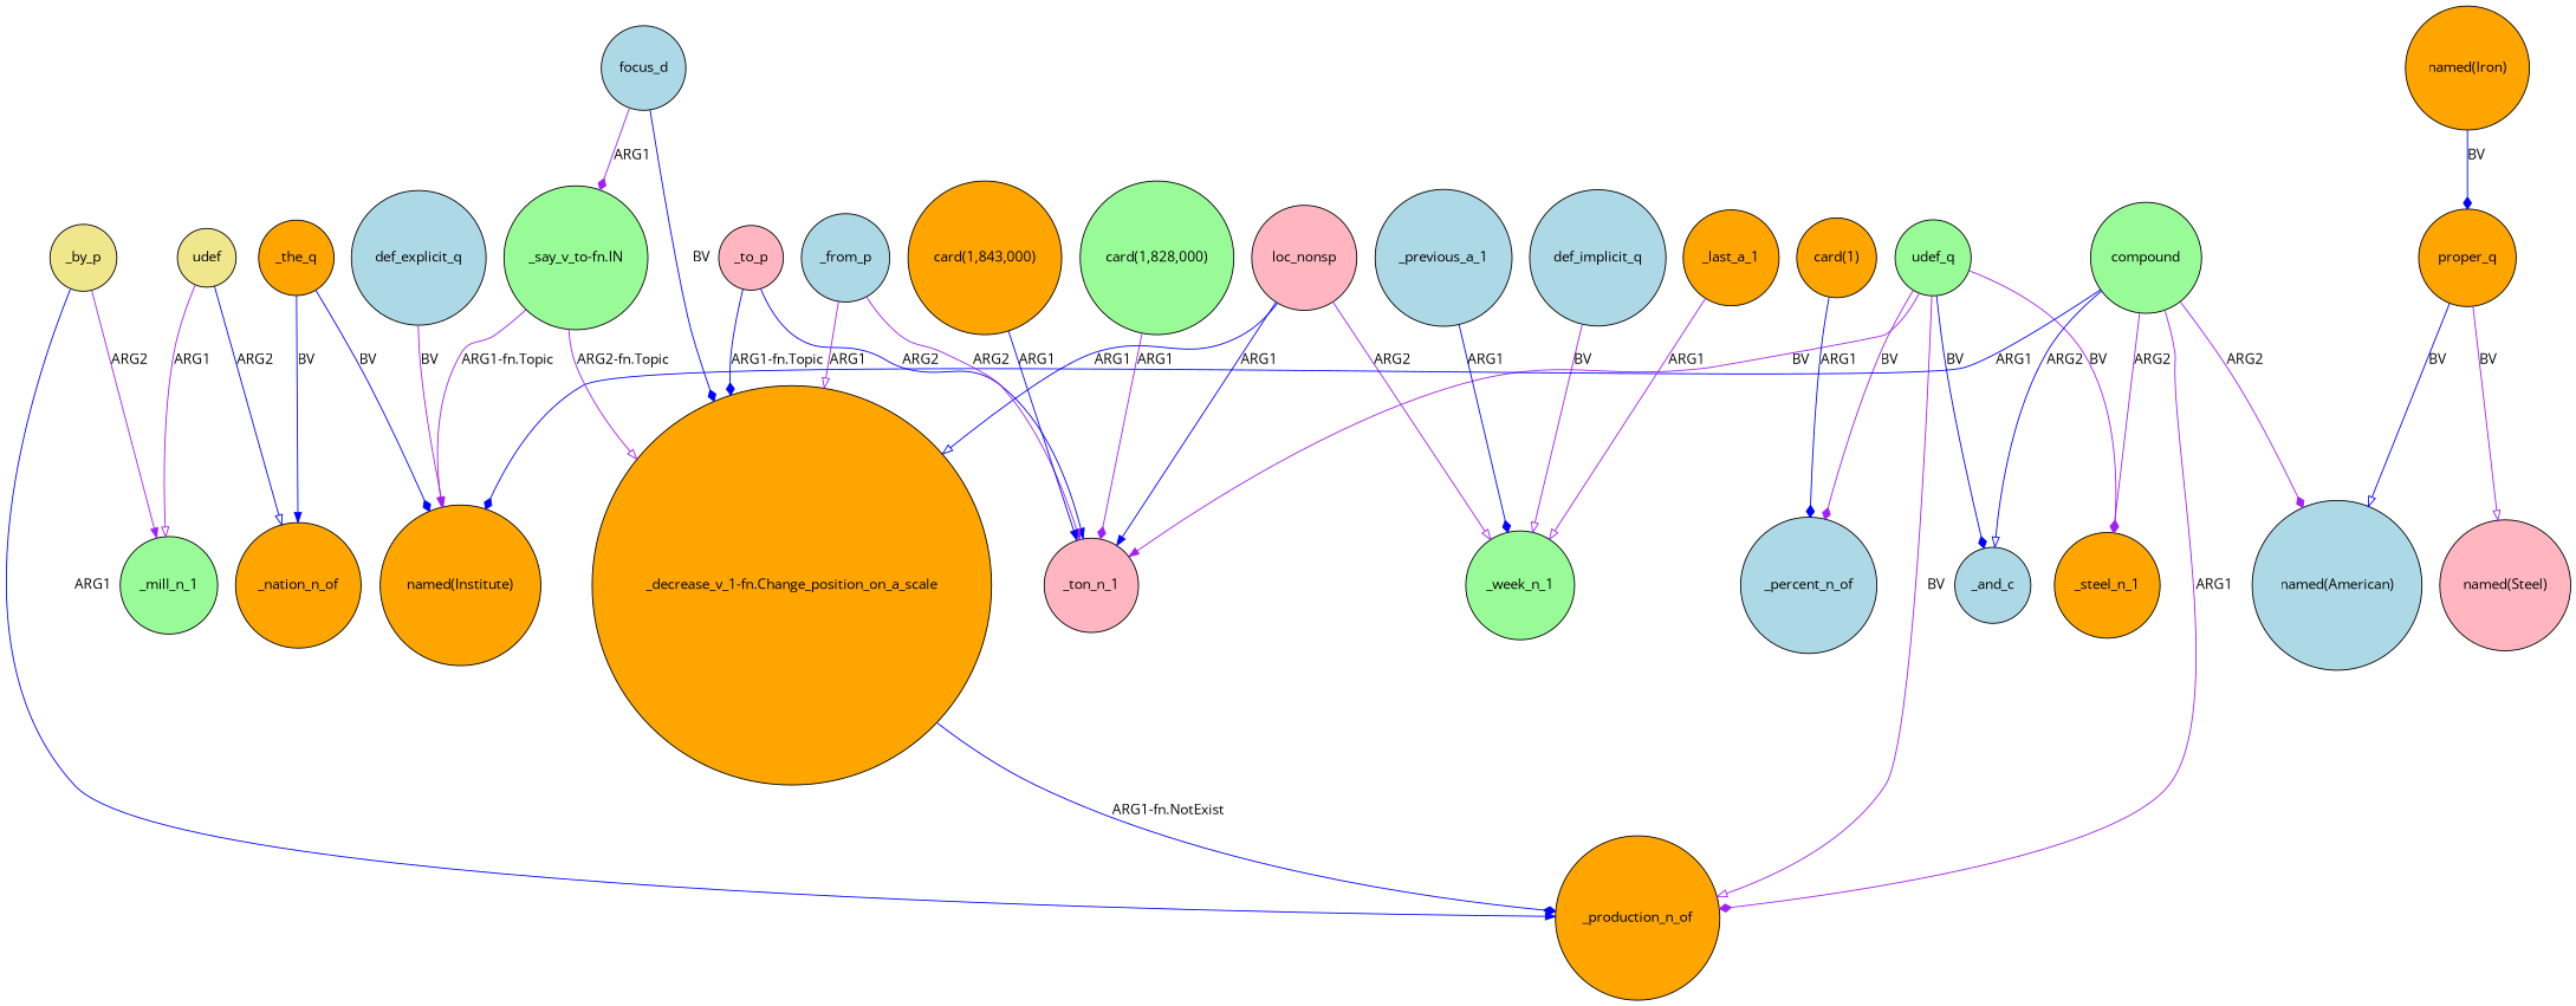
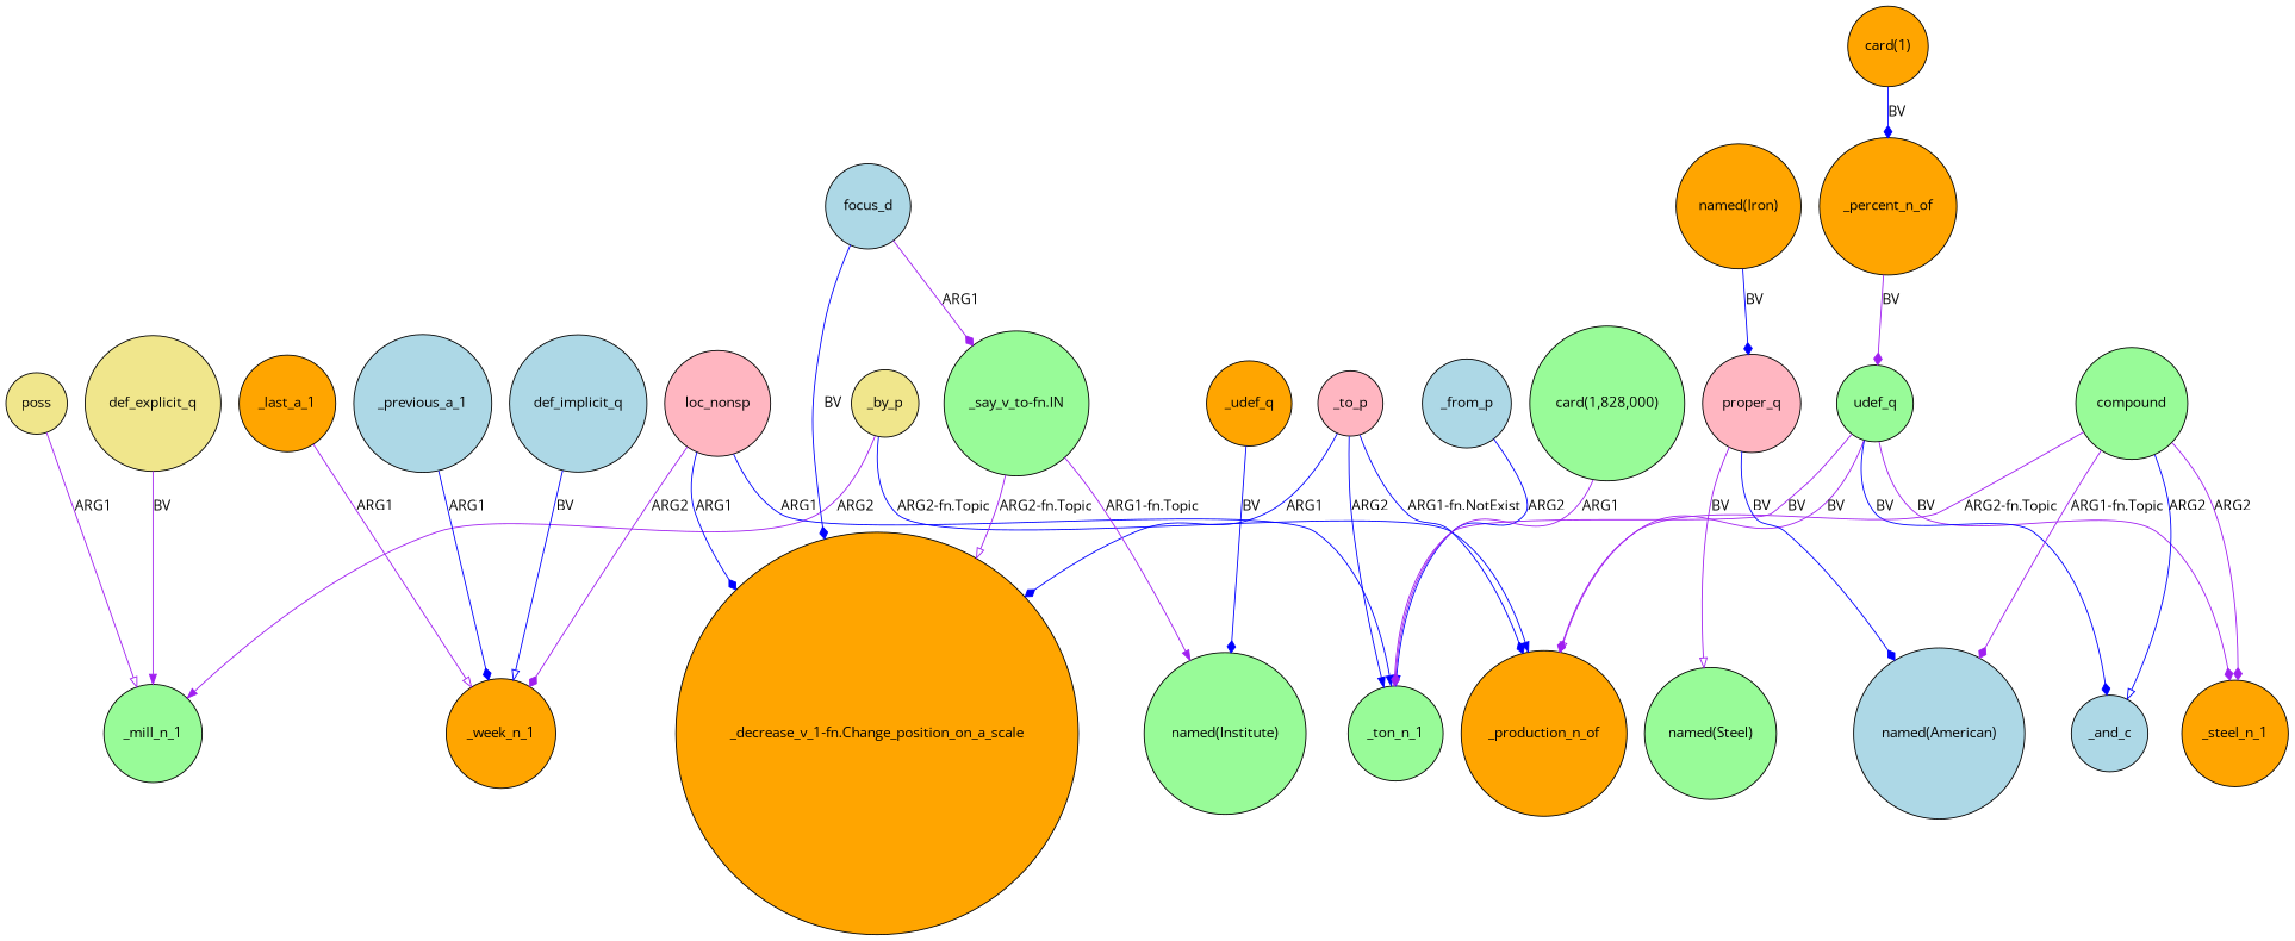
  digraph {
    fontname="Open Sans"
    node [fillcolor=orange fontname="Open Sans" shape=circle style=filled]
    edge [arrowhead=diamond color=purple fontname="Open Sans"]
    _by_p [fillcolor=khaki]
    _mill_n_1 [fillcolor=palegreen]
    _production_n_of
    udef_q [fillcolor=palegreen]
-   _ton_n_1 [fillcolor=lightpink]
-   _percent_n_of [fillcolor=lightblue]
+   _ton_n_1 [fillcolor=palegreen]
+   _percent_n_of
    _steel_n_1
    _and_c [fillcolor=lightblue]
    _to_p [fillcolor=lightpink]
    "_decrease_v_1-fn.Change_position_on_a_scale"
    "card(1)"
    loc_nonsp [fillcolor=lightpink]
-   _week_n_1 [fillcolor=palegreen]
+   _week_n_1
    def_implicit_q [fillcolor=lightblue]
    compound [fillcolor=palegreen]
    "named(American)" [fillcolor=lightblue]
-   "named(Institute)"
-   proper_q
-   "named(Steel)" [fillcolor=lightpink]
+   "named(Institute)" [fillcolor=palegreen]
+   proper_q [fillcolor=lightpink]
+   "named(Steel)" [fillcolor=palegreen]
    "named(Iron)"
    "_say_v_to-fn.IN" [fillcolor=palegreen]
-   _the_q
-   _nation_n_of
+   _the_q [label=_udef_q]
    _from_p [fillcolor=lightblue]
-   "card(1,843,000)"
-   def_explicit_q [fillcolor=lightblue]
-   poss [fillcolor=khaki label=udef]
+   def_explicit_q [fillcolor=khaki]
+   poss [fillcolor=khaki]
    _last_a_1
    "card(1,828,000)" [fillcolor=palegreen]
    _previous_a_1 [fillcolor=lightblue]
    focus_d [fillcolor=lightblue]
    _by_p -> _mill_n_1 [arrowhead=normal label=ARG2]
-   _by_p -> _production_n_of [arrowhead=normal color=blue label=ARG1]
+   _by_p -> _production_n_of [arrowhead=normal color=blue label="ARG2-fn.Topic"]
    udef_q -> _production_n_of [arrowhead=onormal label=BV]
-   udef_q -> _ton_n_1 [arrowhead=normal label=BV]
-   udef_q -> _percent_n_of [label=BV]
+   udef_q -> _ton_n_1 [arrowhead=onormal label=BV]
+   _percent_n_of -> udef_q [label=BV]
    udef_q -> _steel_n_1 [label=BV]
    udef_q -> _and_c [color=blue label=BV]
    _to_p -> _ton_n_1 [arrowhead=normal color=blue label=ARG2]
-   _to_p -> "_decrease_v_1-fn.Change_position_on_a_scale" [color=blue label="ARG1-fn.Topic"]
-   "_decrease_v_1-fn.Change_position_on_a_scale" -> _production_n_of [color=blue label="ARG1-fn.NotExist"]
-   "card(1)" -> _percent_n_of [color=blue label=ARG1]
+   _to_p -> "_decrease_v_1-fn.Change_position_on_a_scale" [color=blue label=ARG1]
+   _to_p -> _production_n_of [color=blue label="ARG1-fn.NotExist"]
+   "card(1)" -> _percent_n_of [color=blue label=BV]
    loc_nonsp -> _ton_n_1 [arrowhead=normal color=blue label=ARG1]
-   loc_nonsp -> "_decrease_v_1-fn.Change_position_on_a_scale" [arrowhead=onormal color=blue label=ARG1]
-   loc_nonsp -> _week_n_1 [arrowhead=onormal label=ARG2]
-   def_implicit_q -> _week_n_1 [arrowhead=onormal label=BV]
-   compound -> _production_n_of [label=ARG1]
+   loc_nonsp -> "_decrease_v_1-fn.Change_position_on_a_scale" [color=blue label=ARG1]
+   loc_nonsp -> _week_n_1 [label=ARG2]
+   def_implicit_q -> _week_n_1 [arrowhead=onormal color=blue label=BV]
+   compound -> _production_n_of [label="ARG2-fn.Topic"]
    compound -> _steel_n_1 [label=ARG2]
    compound -> _and_c [arrowhead=onormal color=blue label=ARG2]
-   compound -> "named(American)" [label=ARG2]
-   compound -> "named(Institute)" [color=blue label=ARG1]
-   proper_q -> "named(American)" [arrowhead=onormal color=blue label=BV]
+   compound -> "named(American)" [label="ARG1-fn.Topic"]
+   proper_q -> "named(American)" [color=blue label=BV]
    proper_q -> "named(Steel)" [arrowhead=onormal label=BV]
    "named(Iron)" -> proper_q [color=blue label=BV]
    "_say_v_to-fn.IN" -> "_decrease_v_1-fn.Change_position_on_a_scale" [arrowhead=onormal label="ARG2-fn.Topic"]
    "_say_v_to-fn.IN" -> "named(Institute)" [arrowhead=normal label="ARG1-fn.Topic"]
    _the_q -> "named(Institute)" [color=blue label=BV]
-   _the_q -> _nation_n_of [arrowhead=normal color=blue label=BV]
-   _from_p -> _ton_n_1 [arrowhead=normal label=ARG2]
-   _from_p -> "_decrease_v_1-fn.Change_position_on_a_scale" [arrowhead=onormal label=ARG1]
-   "card(1,843,000)" -> _ton_n_1 [arrowhead=normal color=blue label=ARG1]
-   def_explicit_q -> "named(Institute)" [arrowhead=normal label=BV]
+   _from_p -> _ton_n_1 [arrowhead=normal color=blue label=ARG2]
+   def_explicit_q -> _mill_n_1 [arrowhead=normal label=BV]
    poss -> _mill_n_1 [arrowhead=onormal label=ARG1]
-   poss -> _nation_n_of [arrowhead=onormal color=blue label=ARG2]
    _last_a_1 -> _week_n_1 [arrowhead=onormal label=ARG1]
    "card(1,828,000)" -> _ton_n_1 [label=ARG1]
    _previous_a_1 -> _week_n_1 [color=blue label=ARG1]
    focus_d -> "_decrease_v_1-fn.Change_position_on_a_scale" [color=blue label=BV]
    focus_d -> "_say_v_to-fn.IN" [label=ARG1]
  }
